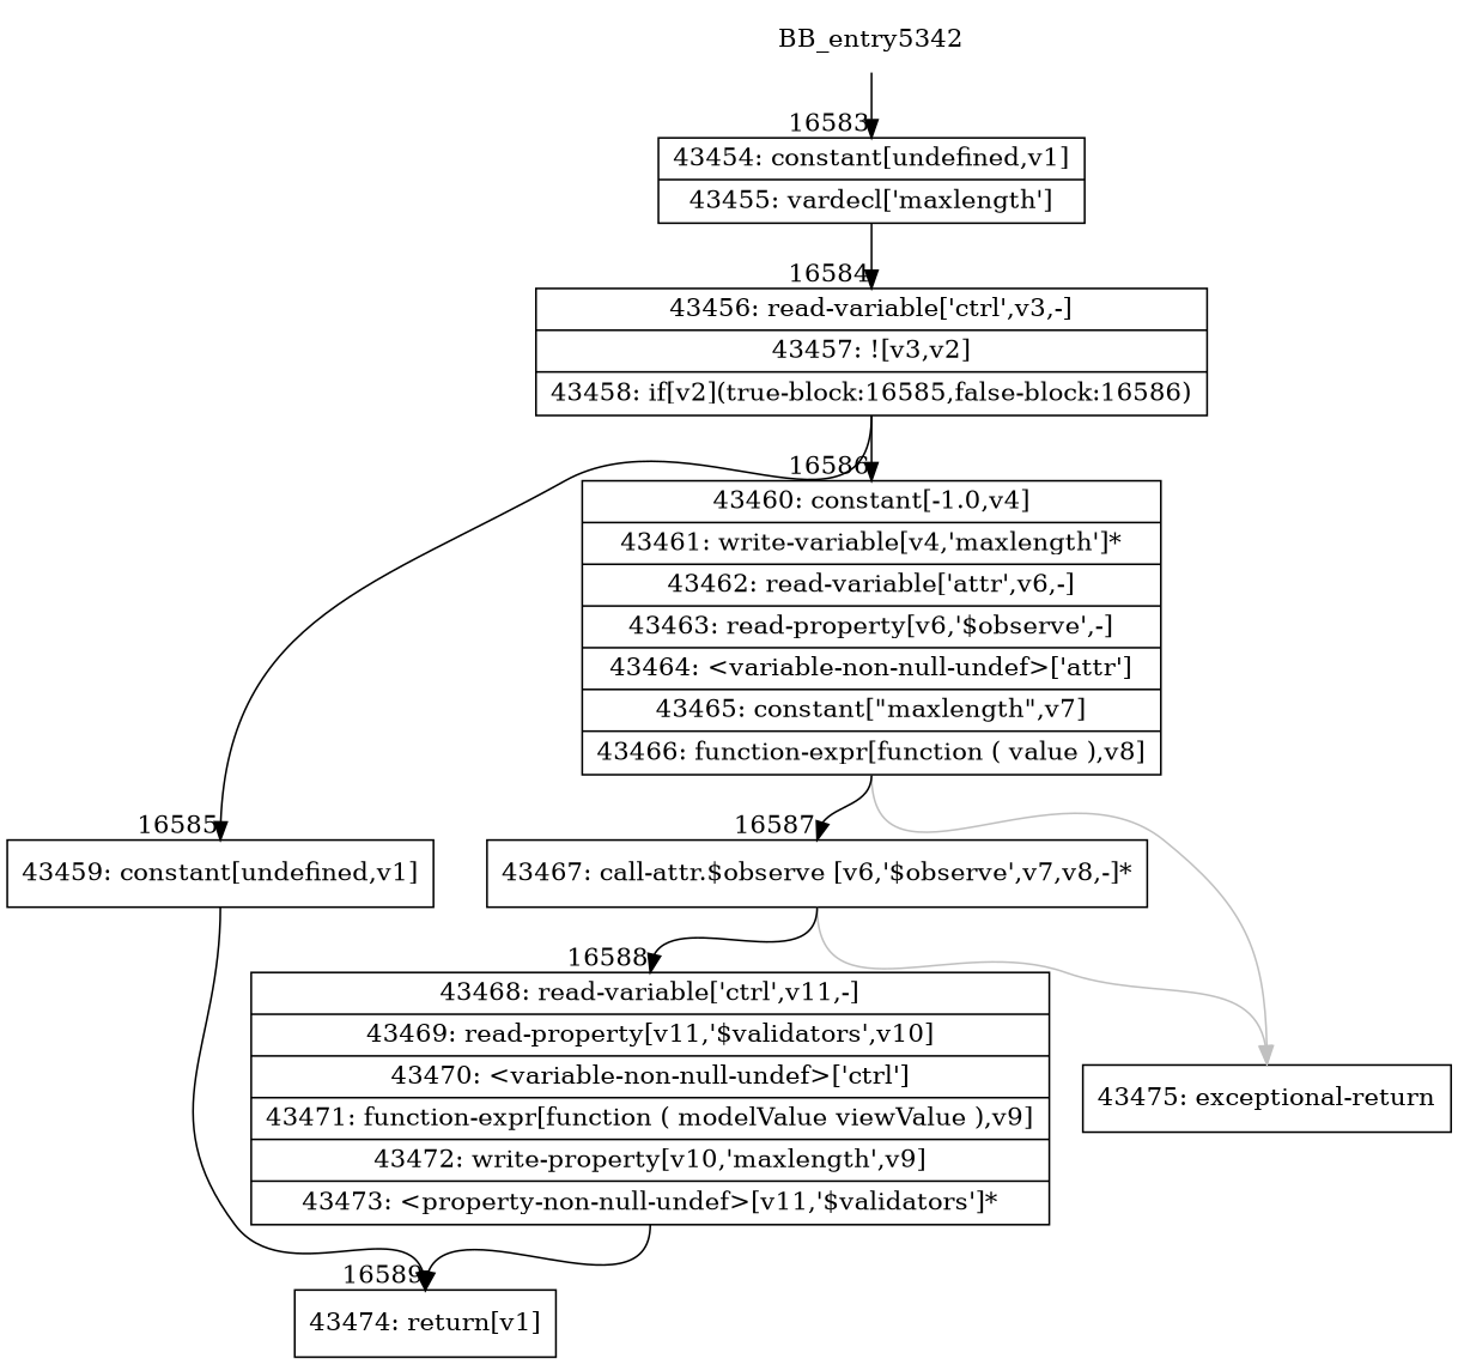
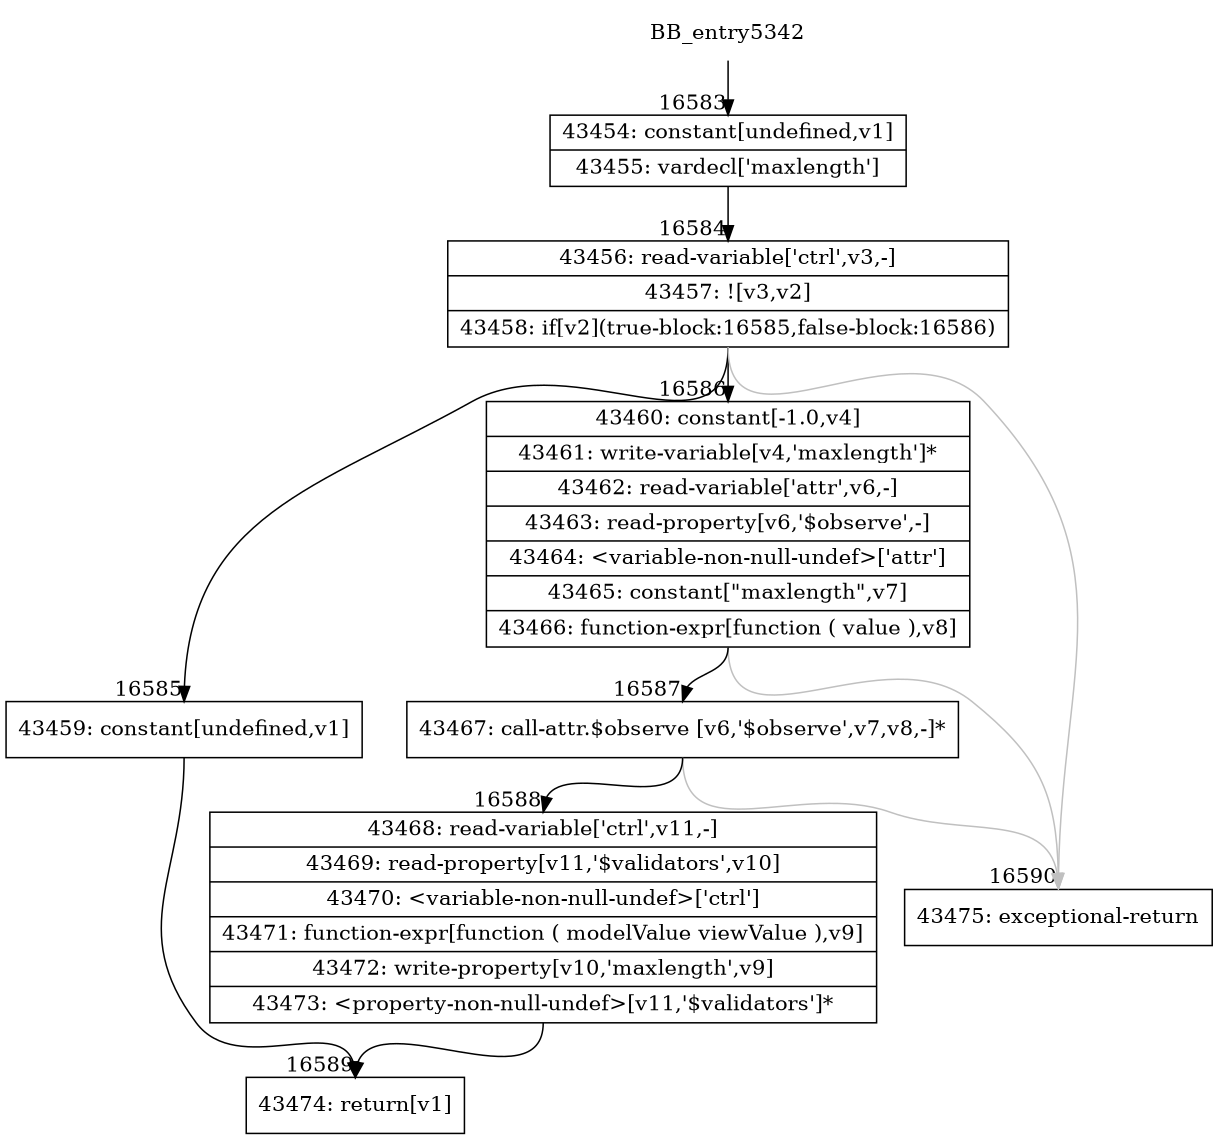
  digraph {
    rankdir=TD
    node [shape=record]
    edge [headport=n tailport=s]
    n1 [label=BB_entry5342 shape=none]
    n2 [label="{43454: constant[undefined,v1]|43455: vardecl['maxlength']}"]
    n3 [label="{43456: read-variable['ctrl',v3,-]|43457: ![v3,v2]|43458: if[v2](true-block:16585,false-block:16586)}"]
    n4 [label="{43459: constant[undefined,v1]}"]
    n5 [label="{43460: constant[-1.0,v4]|43461: write-variable[v4,'maxlength']*|43462: read-variable['attr',v6,-]|43463: read-property[v6,'$observe',-]|43464: \<variable-non-null-undef\>['attr']|43465: constant[\"maxlength\",v7]|43466: function-expr[function ( value ),v8]}"]
    n6 [label="{43475: exceptional-return}"]
    n7 [label="{43474: return[v1]}"]
    n8 [label="{43467: call-attr.$observe [v6,'$observe',v7,v8,-]*}"]
    n9 [label="{43468: read-variable['ctrl',v11,-]|43469: read-property[v11,'$validators',v10]|43470: \<variable-non-null-undef\>['ctrl']|43471: function-expr[function ( modelValue viewValue ),v9]|43472: write-property[v10,'maxlength',v9]|43473: \<property-non-null-undef\>[v11,'$validators']*}"]
    n1 -> n2 [headlabel="    16583"]
    n2 -> n3 [headlabel="      16584"]
    n3 -> n4 [headlabel="      16585"]
    n3 -> n5 [headlabel="      16586"]
+   n3 -> n6 [color=gray headlabel="      16590"]
    n4 -> n7 [headlabel="      16589"]
    n5 -> n6 [color=gray]
    n5 -> n8 [headlabel="      16587"]
    n8 -> n6 [color=gray]
    n8 -> n9 [headlabel="      16588"]
    n9 -> n7
  }
